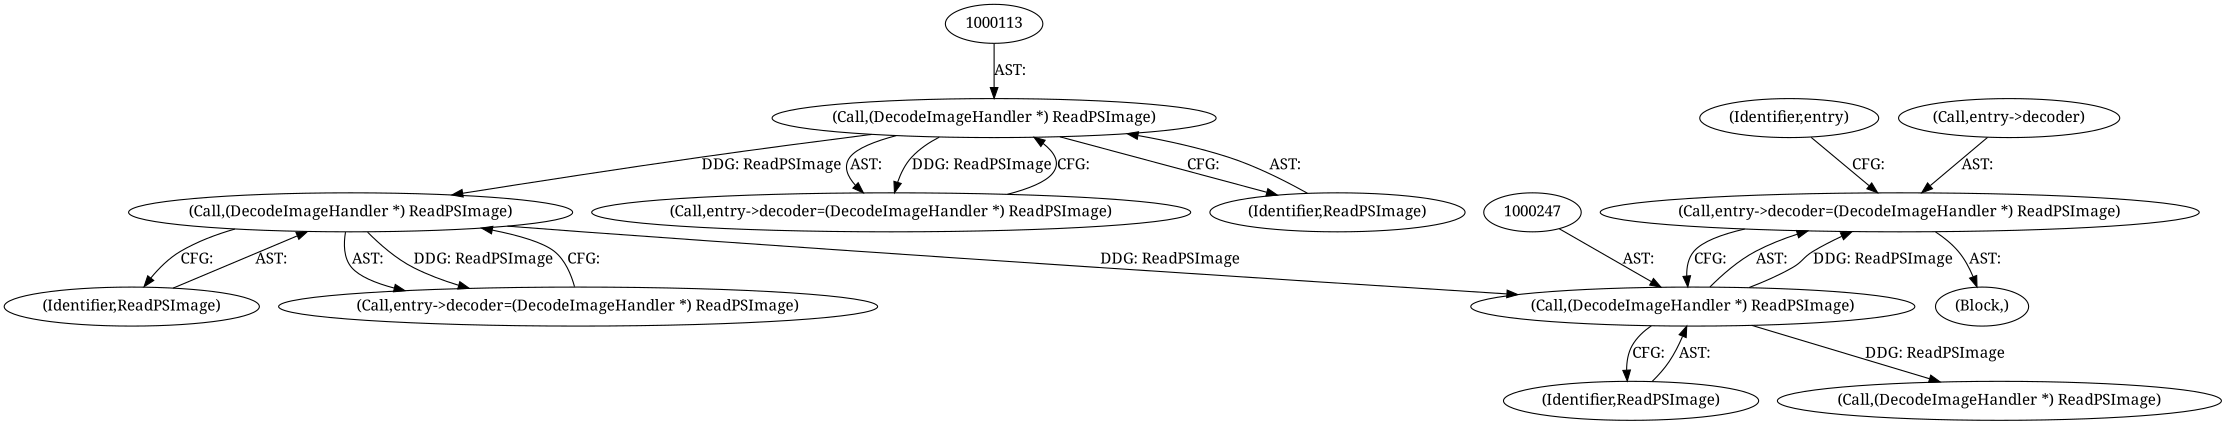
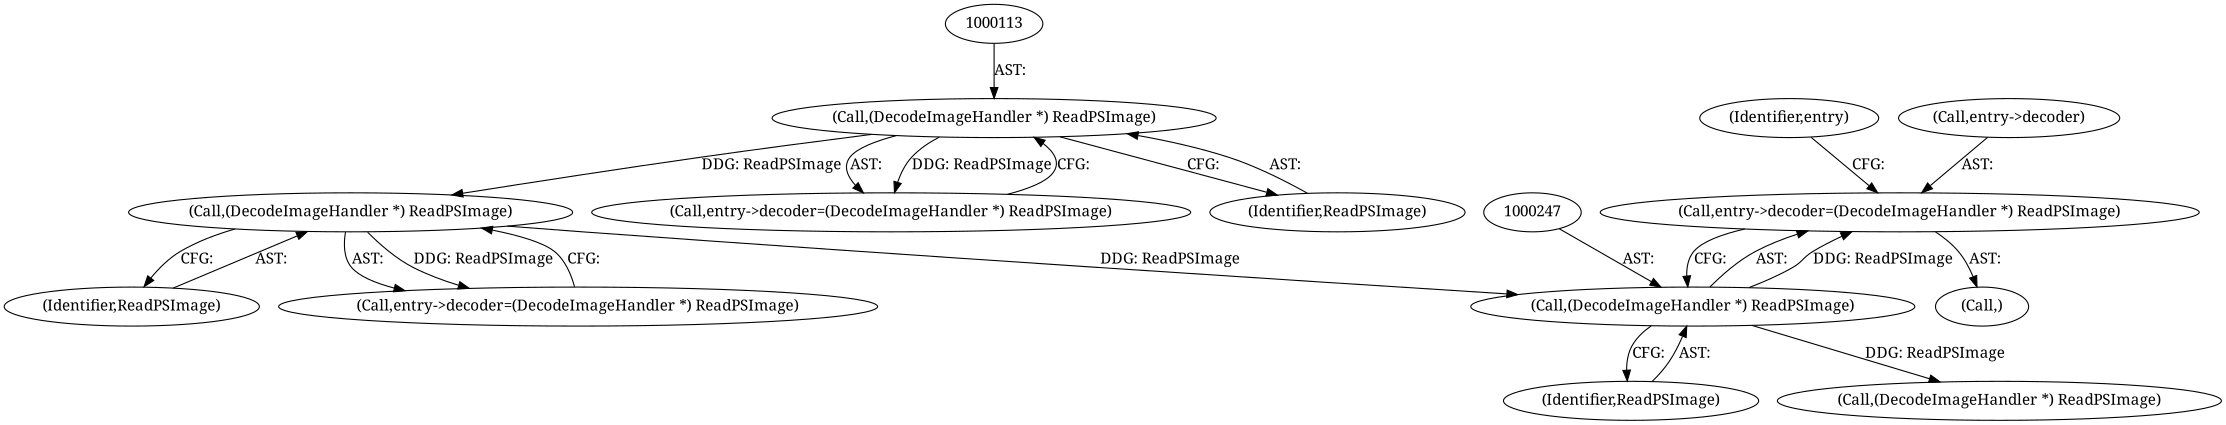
  digraph {
    fontname="Noto Serif"
    node [fontname="Noto Serif"]
    edge [fontname="Noto Serif"]
    n1 [label="(Call,entry->decoder=(DecodeImageHandler *) ReadPSImage)"]
    n2 [label="(Call,(DecodeImageHandler *) ReadPSImage)"]
-   n3 [label="(Block,)"]
+   n3 [label="(Call,)"]
    n4 [label="(Identifier,ReadPSImage)"]
    n5 [label="(Call,(DecodeImageHandler *) ReadPSImage)"]
    n6 [label="(Call,(DecodeImageHandler *) ReadPSImage)"]
    n7 [label="(Identifier,ReadPSImage)"]
    n8 [label="(Call,entry->decoder=(DecodeImageHandler *) ReadPSImage)"]
    n9 [label="(Call,(DecodeImageHandler *) ReadPSImage)"]
    n10 [label="(Call,entry->decoder=(DecodeImageHandler *) ReadPSImage)"]
    n11 [label="(Identifier,ReadPSImage)"]
    n12 [label="(Identifier,entry)"]
    n13 [label="(Call,entry->decoder)"]
    1000247
    1000113
    n1 -> n2 [label="CFG: "]
    n1 -> n3 [label="AST: "]
    n2 -> n1 [label="AST: "]
    n2 -> n1 [label="DDG: ReadPSImage"]
    n2 -> n4 [label="CFG: "]
    n2 -> n5 [label="DDG: ReadPSImage"]
    n4 -> n2 [label="AST: "]
    n6 -> n2 [label="DDG: ReadPSImage"]
    n6 -> n7 [label="CFG: "]
    n6 -> n8 [label="AST: "]
    n6 -> n8 [label="DDG: ReadPSImage"]
    n7 -> n6 [label="AST: "]
    n8 -> n6 [label="CFG: "]
    n9 -> n6 [label="DDG: ReadPSImage"]
    n9 -> n10 [label="AST: "]
    n9 -> n10 [label="DDG: ReadPSImage"]
    n9 -> n11 [label="CFG: "]
    n10 -> n9 [label="CFG: "]
    n11 -> n9 [label="AST: "]
    n12 -> n1 [label="CFG: "]
    n13 -> n1 [label="AST: "]
    1000247 -> n2 [label="AST: "]
    1000113 -> n9 [label="AST: "]
  }
